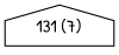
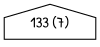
  digraph {
    fontname="Patrick Hand"
-   n1 [fontname="Patrick Hand" label="131 (7)" shape=house width=0.5]
+   n1 [fontname="Patrick Hand" label="133 (7)" shape=house width=0.5]
  }
